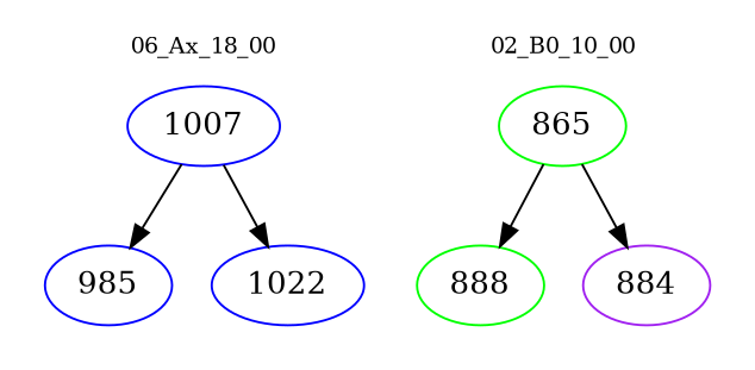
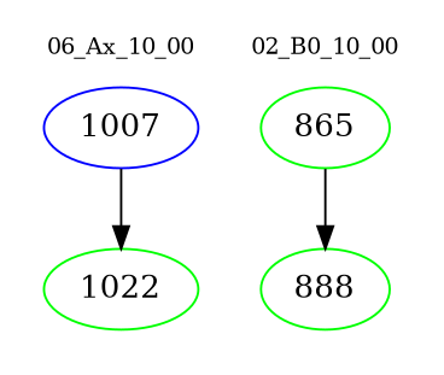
  digraph {
    node [color=blue]
    edge [color=black]
    n1 [label=1007]
-   n2 [label=985]
-   n3 [label=1022]
+   n3 [color=green label=1022]
    n4 [color=green label=865]
    n5 [color=green label=888]
-   n6 [color=purple label=884]
    subgraph cluster_1 {
      color=white
      fontsize=10
-     label="06_Ax_18_00"
+     label="06_Ax_10_00"
      n1
-     n2
      n3
    }
    subgraph cluster_2 {
      color=white
      fontsize=10
      label="02_B0_10_00"
      n4
      n5
-     n6
    }
-   n1 -> n2
    n1 -> n3
    n4 -> n5
-   n4 -> n6
  }
